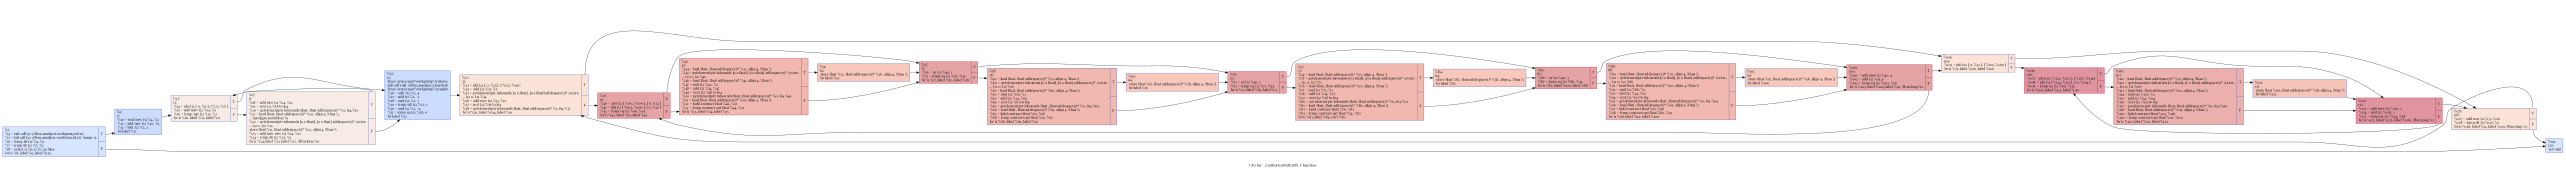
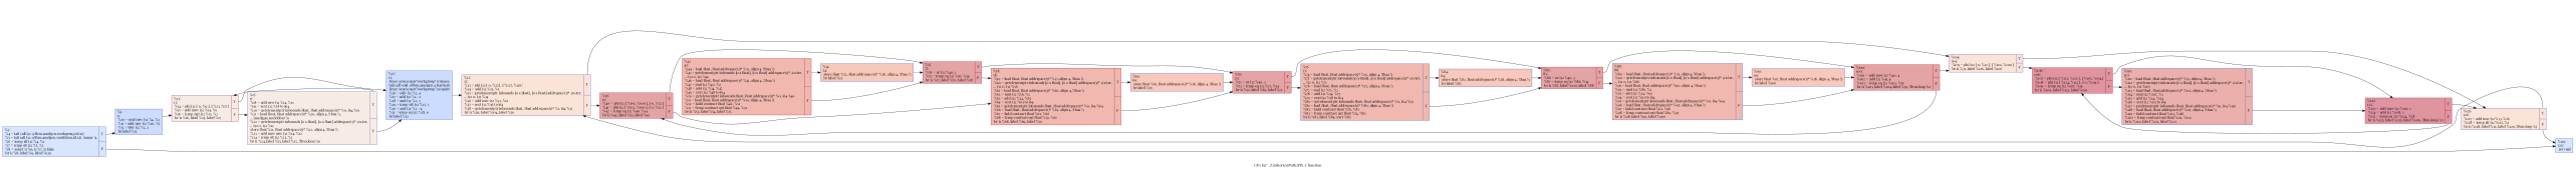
  digraph {
    fontname="Playfair Display"
    label="CFG for '_Z13ShortestPath3PfS_i' function"
    rankdir=LR
    node [color="#3d50c3ff" fillcolor="#c32e3170" fontname="Playfair Display" shape=record style=filled]
    edge [fontname="Playfair Display" tailport=s0]
-   n1 [fillcolor="#a7c5fe70" label="{%3:\l  %4 = tail call i32 @llvm.amdgcn.workgroup.id.x()\l  %5 = tail call i32 @llvm.amdgcn.workitem.id.x(), !range !4\l  %6 = icmp slt i32 %4, %2\l  %7 = icmp slt i32 %5, %2\l  %8 = select i1 %6, i1 %7, i9 false\l  br i1 %8, label %9, label %129\l|{<s0>T|<s1>F}}"]
+   n1 [fillcolor="#a7c5fe70" label="{%3:\l  %4 = tail call i32 @llvm.amdgcn.workgroup.id.x()\l  %5 = tail call i32 @llvm.amdgcn.workitem.id.x(), !range !4\l  %6 = icmp slt i32 %4, %2\l  %7 = icmp slt i32 %5, %2\l  %8 = select i1 %6, i1 %7, i1 false\l  br i1 %8, label %9, label %129\l|{<s0>T|<s1>F}}"]
    n2 [fillcolor="#8caffe70" label="{%9:\l9:                                                \l  %10 = mul nsw i32 %4, %2\l  %11 = add nsw i32 %10, %5\l  %12 = lshr i32 %2, 2\l  br label %13\l}"]
    n3 [fillcolor="#a7c5fe70" label="{%129:\l129:                                              \l  ret void\l}"]
-   n4 [fillcolor="#ecd3c570" label="{%13:\l13:                                               \l  %14 = phi i32 [ 0, %9 ], [ %23, %17 ]\l  %15 = add nuw i32 %14, %5\l  %16 = icmp ugt i32 %15, %2\l  br i1 %16, label %25, label %17\l|{<s0>T|<s1>F}}"]
+   n4 [color="#b70d28ff" fillcolor="#ecd3c570" label="{%13:\l13:                                               \l  %14 = phi i32 [ 0, %9 ], [ %23, %17 ]\l  %15 = add nuw i32 %14, %5\l  %16 = icmp ugt i32 %15, %2\l  br i1 %16, label %25, label %17\l|{<s0>T|<s1>F}}"]
    n5 [fillcolor="#8caffe70" label="{%25:\l25:                                               \l  fence syncscope(\"workgroup\") release\l  tail call void @llvm.amdgcn.s.barrier()\l  fence syncscope(\"workgroup\") acquire\l  %26 = sdiv i32 %2, 4\l  %27 = add i32 %2, -1\l  %28 = and i32 %2, 3\l  %29 = icmp ult i32 %27, 3\l  %30 = and i32 %2, -4\l  %31 = icmp eq i32 %28, 0\l  br label %32\l}"]
    n6 [fillcolor="#ecd3c570" label="{%17:\l17:                                               \l  %18 = add nsw i32 %14, %11\l  %19 = sext i32 %18 to i64\l  %20 = getelementptr inbounds float, float addrspace(1)* %0, i64 %19\l  %21 = load float, float addrspace(1)* %20, align 4, !tbaa !5,\l... !amdgpu.noclobber !9\l  %22 = getelementptr inbounds [0 x float], [0 x float] addrspace(3)* @sArr,\l... i32 0, i32 %15\l  store float %21, float addrspace(3)* %22, align 4, !tbaa !5\l  %23 = add nuw nsw i32 %14, %12\l  %24 = icmp slt i32 %23, %2\l  br i1 %24, label %13, label %25, !llvm.loop !10\l|{<s0>T|<s1>F}}"]
    n7 [fillcolor="#f6bfa670" label="{%32:\l32:                                               \l  %33 = phi i32 [ 0, %25 ], [ %127, %126 ]\l  %34 = add i32 %33, %5\l  %35 = getelementptr inbounds [0 x float], [0 x float] addrspace(3)* @sArr,\l... i32 0, i32 %34\l  %36 = add nsw i32 %33, %11\l  %37 = sext i32 %36 to i64\l  %38 = getelementptr inbounds float, float addrspace(1)* %1, i64 %37\l  br i1 %29, label %104, label %39\l|{<s0>T|<s1>F}}"]
    n8 [fillcolor="#f6bfa670" label="{%104:\l104:                                              \l  %105 = phi i32 [ 0, %32 ], [ %101, %100 ]\l  br i1 %31, label %126, label %106\l|{<s0>T|<s1>F}}"]
    n9 [color="#b70d28ff" label="{%39:\l39:                                               \l  %40 = phi i32 [ %101, %100 ], [ 0, %32 ]\l  %41 = phi i32 [ %102, %100 ], [ 0, %32 ]\l  %42 = icmp eq i32 %40, %34\l  br i1 %42, label %55, label %43\l|{<s0>T|<s1>F}}"]
    n10 [fillcolor="#f6bfa670" label="{%126:\l126:                                              \l  %127 = add nsw i32 %33, %26\l  %128 = icmp slt i32 %127, %2\l  br i1 %128, label %32, label %129, !llvm.loop !15\l|{<s0>T|<s1>F}}"]
    n11 [color="#b70d28ff" fillcolor="#b70d2870" label="{%106:\l106:                                              \l  %107 = phi i32 [ %123, %122 ], [ %105, %104 ]\l  %108 = phi i32 [ %124, %122 ], [ 0, %104 ]\l  %109 = icmp eq i32 %107, %34\l  br i1 %109, label %122, label %110\l|{<s0>T|<s1>F}}"]
    n12 [color="#b70d28ff" label="{%55:\l55:                                               \l  %56 = or i32 %40, 1\l  %57 = icmp eq i32 %56, %34\l  br i1 %57, label %70, label %58\l|{<s0>T|<s1>F}}"]
    n13 [color="#b70d28ff" fillcolor="#dc5d4a70" label="{%43:\l43:                                               \l  %44 = load float, float addrspace(3)* %35, align 4, !tbaa !5\l  %45 = getelementptr inbounds [0 x float], [0 x float] addrspace(3)* @sArr,\l... i32 0, i32 %40\l  %46 = load float, float addrspace(3)* %45, align 4, !tbaa !5\l  %47 = mul i32 %40, %2\l  %48 = add i32 %34, %47\l  %49 = zext i32 %48 to i64\l  %50 = getelementptr inbounds float, float addrspace(1)* %0, i64 %49\l  %51 = load float, float addrspace(1)* %50, align 4, !tbaa !5\l  %52 = fadd contract float %46, %51\l  %53 = fcmp contract ogt float %44, %52\l  br i1 %53, label %54, label %55\l|{<s0>T|<s1>F}}"]
    n14 [color="#b70d28ff" fillcolor="#b70d2870" label="{%122:\l122:                                              \l  %123 = add nuw i32 %107, 1\l  %124 = add i32 %108, 1\l  %125 = icmp eq i32 %124, %28\l  br i1 %125, label %126, label %106, !llvm.loop !13\l|{<s0>T|<s1>F}}"]
    n15 [fillcolor="#d24b4070" label="{%110:\l110:                                              \l  %111 = load float, float addrspace(3)* %35, align 4, !tbaa !5\l  %112 = getelementptr inbounds [0 x float], [0 x float] addrspace(3)* @sArr,\l... i32 0, i32 %107\l  %113 = load float, float addrspace(3)* %112, align 4, !tbaa !5\l  %114 = mul i32 %107, %2\l  %115 = add i32 %34, %114\l  %116 = zext i32 %115 to i64\l  %117 = getelementptr inbounds float, float addrspace(1)* %0, i64 %116\l  %118 = load float, float addrspace(1)* %117, align 4, !tbaa !5\l  %119 = fadd contract float %113, %118\l  %120 = fcmp contract ogt float %111, %119\l  br i1 %120, label %121, label %122\l|{<s0>T|<s1>F}}"]
    n16 [color="#b70d28ff" label="{%70:\l70:                                               \l  %71 = or i32 %40, 2\l  %72 = icmp eq i32 %71, %34\l  br i1 %72, label %85, label %73\l|{<s0>T|<s1>F}}"]
-   n17 [fillcolor="#dc5d4a70" label="{%58:\l58:                                               \l  %59 = load float, float addrspace(3)* %35, align 4, !tbaa !5\l  %60 = getelementptr inbounds [0 x float], [0 x float] addrspace(3)* @sArr,\l... i32 0, i32 %56\l  %61 = load float, float addrspace(3)* %60, align 4, !tbaa !5\l  %62 = mul i32 %56, %2\l  %63 = add i32 %34, %62\l  %64 = zext i32 %63 to i64\l  %65 = getelementptr inbounds float, float addrspace(1)* %0, i64 %64\l  %66 = load float, float addrspace(1)* %65, align 4, !tbaa !5\l  %67 = fadd contract float %61, %66\l  %68 = fcmp contract ogt float %59, %67\l  br i1 %68, label %69, label %70\l|{<s0>T|<s1>F}}"]
+   n17 [color="#b70d28ff" fillcolor="#dc5d4a70" label="{%58:\l58:                                               \l  %59 = load float, float addrspace(3)* %35, align 4, !tbaa !5\l  %60 = getelementptr inbounds [0 x float], [0 x float] addrspace(3)* @sArr,\l... i32 0, i32 %56\l  %61 = load float, float addrspace(3)* %60, align 4, !tbaa !5\l  %62 = mul i32 %56, %2\l  %63 = add i32 %34, %62\l  %64 = zext i32 %63 to i64\l  %65 = getelementptr inbounds float, float addrspace(1)* %0, i64 %64\l  %66 = load float, float addrspace(1)* %65, align 4, !tbaa !5\l  %67 = fadd contract float %61, %66\l  %68 = fcmp contract ogt float %59, %67\l  br i1 %68, label %69, label %70\l|{<s0>T|<s1>F}}"]
    n18 [fillcolor="#ed836670" label="{%54:\l54:                                               \l  store float %52, float addrspace(1)* %38, align 4, !tbaa !5\l  br label %55\l}"]
    n19 [color="#b70d28ff" label="{%85:\l85:                                               \l  %86 = or i32 %40, 3\l  %87 = icmp eq i32 %86, %34\l  br i1 %87, label %100, label %88\l|{<s0>T|<s1>F}}"]
    n20 [fillcolor="#dc5d4a70" label="{%73:\l73:                                               \l  %74 = load float, float addrspace(3)* %35, align 4, !tbaa !5\l  %75 = getelementptr inbounds [0 x float], [0 x float] addrspace(3)* @sArr,\l... i32 0, i32 %71\l  %76 = load float, float addrspace(3)* %75, align 4, !tbaa !5\l  %77 = mul i32 %71, %2\l  %78 = add i32 %34, %77\l  %79 = zext i32 %78 to i64\l  %80 = getelementptr inbounds float, float addrspace(1)* %0, i64 %79\l  %81 = load float, float addrspace(1)* %80, align 4, !tbaa !5\l  %82 = fadd contract float %76, %81\l  %83 = fcmp contract ogt float %74, %82\l  br i1 %83, label %84, sArr %85\l|{<s0>T|<s1>F}}"]
    n21 [fillcolor="#ed836670" label="{%69:\l69:                                               \l  store float %67, float addrspace(1)* %38, align 4, !tbaa !5\l  br label %70\l}"]
    n22 [color="#b70d28ff" label="{%100:\l100:                                              \l  %101 = add nuw i32 %40, 4\l  %102 = add i32 %41, 4\l  %103 = icmp eq i32 %102, %30\l  br i1 %103, label %104, label %39, !llvm.loop !12\l|{<s0>T|<s1>F}}"]
    n23 [fillcolor="#dc5d4a70" label="{%88:\l88:                                               \l  %89 = load float, float addrspace(3)* %35, align 4, !tbaa !5\l  %90 = getelementptr inbounds [0 x float], [0 x float] addrspace(3)* @sArr,\l... i32 0, i32 %86\l  %91 = load float, float addrspace(3)* %90, align 4, !tbaa !5\l  %92 = mul i32 %86, %2\l  %93 = add i32 %34, %92\l  %94 = zext i32 %93 to i64\l  %95 = getelementptr inbounds float, float addrspace(1)* %0, i64 %94\l  %96 = load float, float addrspace(1)* %95, align 4, !tbaa !5\l  %97 = fadd contract float %91, %96\l  %98 = fcmp contract ogt float %89, %97\l  br i1 %98, label %99, label %100\l|{<s0>T|<s1>F}}"]
    n24 [fillcolor="#ed836670" label="{%84:\l84:                                               \l  store float %82, float addrspace(1)* %38, align 4, !tbaa !5\l  br label %85\l}"]
    n25 [fillcolor="#ed836670" label="{%99:\l99:                                               \l  store float %97, float addrspace(1)* %38, align 4, !tbaa !5\l  br label %100\l}"]
-   n26 [fillcolor="#e8765c70" label="{%121:\l121:                                              \l  store float %119, float addrspace(1)* %38, align 4, !tbaa !5\l  br label %122\l}"]
    n1 -> n2
    n1 -> n3 [tailport=s1]
    n2 -> n4
    n4 -> n5
    n4 -> n6 [tailport=s1]
    n5 -> n7
    n6 -> n4
    n6 -> n5 [tailport=s1]
    n7 -> n8
    n7 -> n9 [tailport=s1]
    n8 -> n10
    n8 -> n11 [tailport=s1]
    n9 -> n12
-   n9 -> n13 [tailport=s1]
+   n9 -> n17 [tailport=s1]
    n10 -> n3 [tailport=s1]
    n10 -> n7
    n11 -> n14
    n11 -> n15 [tailport=s1]
    n12 -> n16
    n12 -> n17 [tailport=s1]
    n13 -> n12 [tailport=s1]
    n13 -> n18
    n14 -> n10
    n14 -> n11 [tailport=s1]
    n15 -> n14 [tailport=s1]
-   n15 -> n26
    n16 -> n19
    n16 -> n20 [tailport=s1]
    n17 -> n16 [tailport=s1]
    n17 -> n21
    n18 -> n12
    n19 -> n22
    n19 -> n23 [tailport=s1]
    n20 -> n19 [tailport=s1]
    n20 -> n24
    n21 -> n16
    n22 -> n8
    n22 -> n9 [tailport=s1]
    n23 -> n22 [tailport=s1]
    n23 -> n25
    n24 -> n19
    n25 -> n22
-   n26 -> n14
  }
